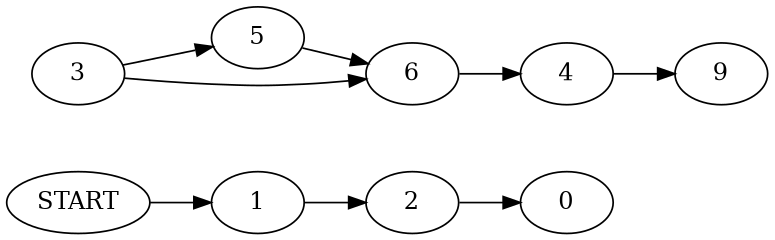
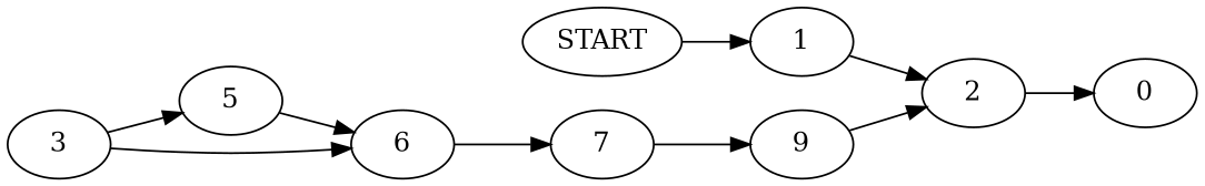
  digraph {
    rankdir=LR
    n1 [label=START]
    1
    2
    n4 [label=0]
    3
    5
    6
-   7 [label=4]
+   7
    9
    n1 -> 1
    1 -> 2
    2 -> n4
    3 -> 5
    3 -> 6
    5 -> 6
    6 -> 7
    7 -> 9
+   9 -> 2
  }
